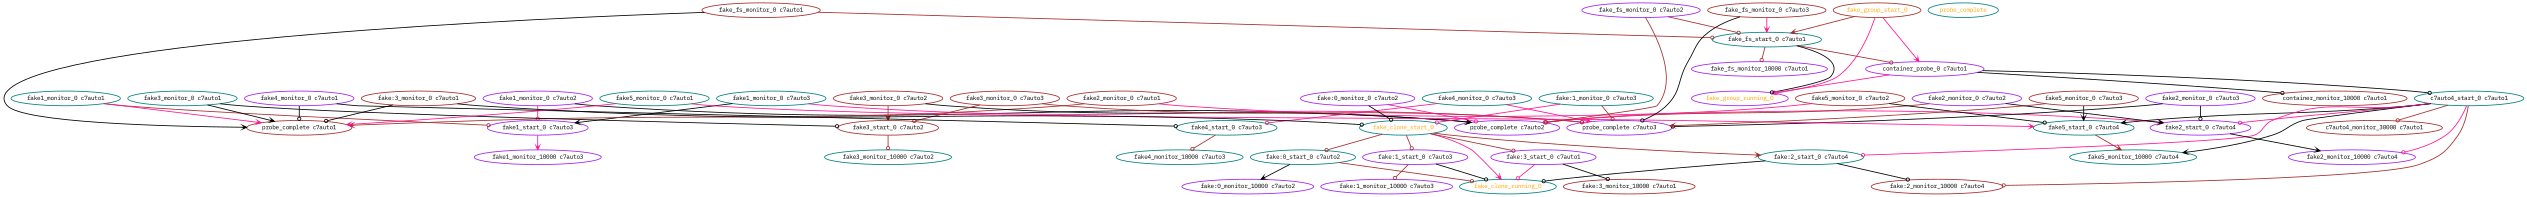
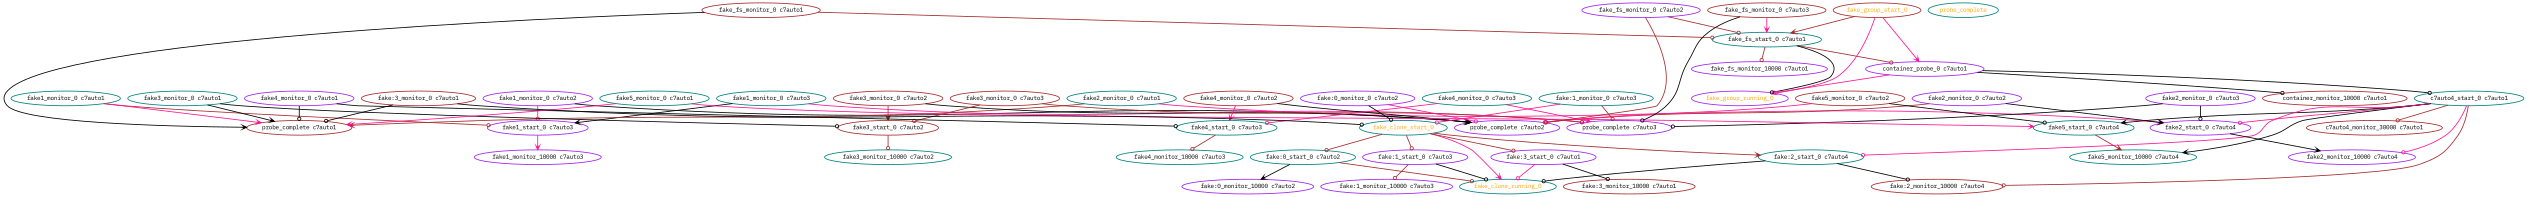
  digraph {
    fontname="IBM Plex Mono"
    node [color=teal fontcolor=black fontname="IBM Plex Mono" style=bold]
    edge [arrowhead=odot color=black fontname="IBM Plex Mono" style=bold]
    "c7auto4_monitor_30000 c7auto1" [color=brown]
    "c7auto4_start_0 c7auto1"
    "fake2_monitor_10000 c7auto4" [color=purple]
    "fake2_start_0 c7auto4" [color=purple]
    "fake5_monitor_10000 c7auto4"
    "fake5_start_0 c7auto4"
    "fake:2_monitor_10000 c7auto4" [color=brown]
    "fake:2_start_0 c7auto4"
    fake_clone_running_0 [fontcolor=orange]
    "container_monitor_10000 c7auto1" [color=brown]
    n11 [color=purple label="container_probe_0 c7auto1"]
    fake_group_running_0 [color=purple fontcolor=orange]
    "fake1_monitor_0 c7auto1"
    "fake1_start_0 c7auto3" [color=purple]
    "probe_complete c7auto1" [color=brown]
    "fake1_monitor_10000 c7auto3" [color=purple]
    "fake1_monitor_0 c7auto2" [color=purple]
    "probe_complete c7auto2" [color=purple]
    "fake1_monitor_0 c7auto3"
    "probe_complete c7auto3" [color=purple]
-   "fake2_monitor_0 c7auto1" [color=brown]
+   "fake2_monitor_0 c7auto1"
    "fake2_monitor_0 c7auto2" [color=purple]
    "fake2_monitor_0 c7auto3" [color=purple]
    "fake3_monitor_0 c7auto1"
    "fake3_start_0 c7auto2" [color=brown]
    "fake3_monitor_10000 c7auto2"
    "fake3_monitor_0 c7auto2" [color=brown]
    "fake3_monitor_0 c7auto3" [color=brown]
    "fake4_monitor_0 c7auto1" [color=purple]
    "fake4_start_0 c7auto3"
    "fake4_monitor_10000 c7auto3"
+   "fake4_monitor_0 c7auto2" [color=brown]
    "fake4_monitor_0 c7auto3"
    "fake5_monitor_0 c7auto1"
    "fake5_monitor_0 c7auto2" [color=brown]
-   "fake5_monitor_0 c7auto3" [color=brown]
    "fake:0_monitor_0 c7auto2" [color=purple]
    fake_clone_start_0 [fontcolor=orange]
    "fake:0_start_0 c7auto2"
    "fake:1_start_0 c7auto3" [color=purple]
    "fake:3_start_0 c7auto1" [color=purple]
    "fake:0_monitor_10000 c7auto2" [color=purple]
    "fake:1_monitor_10000 c7auto3" [color=purple]
    "fake:3_monitor_10000 c7auto1" [color=brown]
    "fake:1_monitor_0 c7auto3"
    "fake:3_monitor_0 c7auto1" [color=brown]
    "fake_fs_monitor_0 c7auto1" [color=brown]
    "fake_fs_start_0 c7auto1"
    "fake_fs_monitor_10000 c7auto1" [color=purple]
    "fake_fs_monitor_0 c7auto2" [color=purple]
    "fake_fs_monitor_0 c7auto3" [color=brown]
    fake_group_start_0 [color=brown fontcolor=orange]
    probe_complete [fontcolor=orange]
    "c7auto4_start_0 c7auto1" -> "c7auto4_monitor_30000 c7auto1" [color=brown]
    "c7auto4_start_0 c7auto1" -> "fake2_monitor_10000 c7auto4" [color=deeppink]
    "c7auto4_start_0 c7auto1" -> "fake2_start_0 c7auto4" [color=deeppink]
    "c7auto4_start_0 c7auto1" -> "fake5_monitor_10000 c7auto4" [arrowhead=vee]
    "c7auto4_start_0 c7auto1" -> "fake5_start_0 c7auto4" [arrowhead=vee]
    "c7auto4_start_0 c7auto1" -> "fake:2_monitor_10000 c7auto4" [color=brown]
    "c7auto4_start_0 c7auto1" -> "fake:2_start_0 c7auto4" [color=deeppink]
    "fake2_start_0 c7auto4" -> "fake2_monitor_10000 c7auto4" [arrowhead=vee]
    "fake5_start_0 c7auto4" -> "fake5_monitor_10000 c7auto4" [arrowhead=vee color=brown]
    "fake:2_start_0 c7auto4" -> "fake:2_monitor_10000 c7auto4"
    "fake:2_start_0 c7auto4" -> fake_clone_running_0
    n11 -> "c7auto4_start_0 c7auto1"
    n11 -> "container_monitor_10000 c7auto1"
    n11 -> fake_group_running_0 [color=deeppink]
    "fake1_monitor_0 c7auto1" -> "fake1_start_0 c7auto3" [color=brown]
    "fake1_monitor_0 c7auto1" -> "probe_complete c7auto1" [arrowhead=vee color=deeppink]
    "fake1_start_0 c7auto3" -> "fake1_monitor_10000 c7auto3" [arrowhead=vee color=deeppink]
    "fake1_monitor_0 c7auto2" -> "fake1_start_0 c7auto3" [color=deeppink]
    "fake1_monitor_0 c7auto2" -> "probe_complete c7auto2" [arrowhead=vee]
    "fake1_monitor_0 c7auto3" -> "fake1_start_0 c7auto3" [arrowhead=vee]
    "fake1_monitor_0 c7auto3" -> "probe_complete c7auto3" [color=deeppink]
    "fake2_monitor_0 c7auto1" -> "fake2_start_0 c7auto4" [arrowhead=vee color=deeppink]
    "fake2_monitor_0 c7auto1" -> "probe_complete c7auto1" [arrowhead=vee color=brown]
    "fake2_monitor_0 c7auto2" -> "fake2_start_0 c7auto4" [arrowhead=vee]
    "fake2_monitor_0 c7auto2" -> "probe_complete c7auto2" [color=brown]
    "fake2_monitor_0 c7auto3" -> "fake2_start_0 c7auto4"
    "fake2_monitor_0 c7auto3" -> "probe_complete c7auto3"
    "fake3_monitor_0 c7auto1" -> "probe_complete c7auto1" [arrowhead=vee]
    "fake3_monitor_0 c7auto1" -> "fake3_start_0 c7auto2"
    "fake3_start_0 c7auto2" -> "fake3_monitor_10000 c7auto2" [color=brown]
    "fake3_monitor_0 c7auto2" -> "probe_complete c7auto2" [arrowhead=vee]
    "fake3_monitor_0 c7auto2" -> "fake3_start_0 c7auto2" [arrowhead=vee color=brown]
    "fake3_monitor_0 c7auto3" -> "probe_complete c7auto3" [color=brown]
    "fake3_monitor_0 c7auto3" -> "fake3_start_0 c7auto2" [color=brown]
    "fake4_monitor_0 c7auto1" -> "probe_complete c7auto1"
    "fake4_monitor_0 c7auto1" -> "fake4_start_0 c7auto3"
    "fake4_start_0 c7auto3" -> "fake4_monitor_10000 c7auto3" [color=brown]
+   "fake4_monitor_0 c7auto2" -> "probe_complete c7auto2" [arrowhead=vee]
+   "fake4_monitor_0 c7auto2" -> "fake4_start_0 c7auto3" [arrowhead=vee color=deeppink]
    "fake4_monitor_0 c7auto3" -> "probe_complete c7auto3" [arrowhead=vee color=deeppink]
    "fake4_monitor_0 c7auto3" -> "fake4_start_0 c7auto3" [color=deeppink]
    "fake5_monitor_0 c7auto1" -> "fake5_start_0 c7auto4" [arrowhead=vee color=deeppink]
    "fake5_monitor_0 c7auto1" -> "probe_complete c7auto1" [arrowhead=vee color=deeppink]
    "fake5_monitor_0 c7auto2" -> "fake5_start_0 c7auto4"
    "fake5_monitor_0 c7auto2" -> "probe_complete c7auto2" [color=deeppink]
-   "fake5_monitor_0 c7auto3" -> "fake5_start_0 c7auto4" [arrowhead=vee]
-   "fake5_monitor_0 c7auto3" -> "probe_complete c7auto3" [arrowhead=vee color=brown]
    "fake:0_monitor_0 c7auto2" -> "probe_complete c7auto2" [color=deeppink]
    "fake:0_monitor_0 c7auto2" -> fake_clone_start_0
    fake_clone_start_0 -> "fake:2_start_0 c7auto4" [arrowhead=vee color=brown]
    fake_clone_start_0 -> fake_clone_running_0 [arrowhead=vee color=deeppink]
    fake_clone_start_0 -> "fake:0_start_0 c7auto2" [color=brown]
    fake_clone_start_0 -> "fake:1_start_0 c7auto3" [color=brown]
    fake_clone_start_0 -> "fake:3_start_0 c7auto1" [color=brown]
    "fake:0_start_0 c7auto2" -> fake_clone_running_0 [color=brown]
    "fake:0_start_0 c7auto2" -> "fake:0_monitor_10000 c7auto2" [arrowhead=vee]
    "fake:1_start_0 c7auto3" -> fake_clone_running_0
    "fake:1_start_0 c7auto3" -> "fake:1_monitor_10000 c7auto3" [color=brown]
    "fake:3_start_0 c7auto1" -> fake_clone_running_0 [color=deeppink]
    "fake:3_start_0 c7auto1" -> "fake:3_monitor_10000 c7auto1"
    "fake:1_monitor_0 c7auto3" -> "probe_complete c7auto3" [color=brown]
    "fake:1_monitor_0 c7auto3" -> fake_clone_start_0 [color=deeppink]
    "fake:3_monitor_0 c7auto1" -> "probe_complete c7auto1"
    "fake:3_monitor_0 c7auto1" -> fake_clone_start_0
    "fake_fs_monitor_0 c7auto1" -> "probe_complete c7auto1" [arrowhead=vee]
    "fake_fs_monitor_0 c7auto1" -> "fake_fs_start_0 c7auto1" [color=brown]
    "fake_fs_start_0 c7auto1" -> n11 [color=brown]
    "fake_fs_start_0 c7auto1" -> fake_group_running_0
    "fake_fs_start_0 c7auto1" -> "fake_fs_monitor_10000 c7auto1" [color=brown]
    "fake_fs_monitor_0 c7auto2" -> "probe_complete c7auto2" [color=brown]
    "fake_fs_monitor_0 c7auto2" -> "fake_fs_start_0 c7auto1" [color=brown]
    "fake_fs_monitor_0 c7auto3" -> "probe_complete c7auto3"
    "fake_fs_monitor_0 c7auto3" -> "fake_fs_start_0 c7auto1" [arrowhead=vee color=deeppink]
    fake_group_start_0 -> n11 [arrowhead=vee color=deeppink]
    fake_group_start_0 -> fake_group_running_0 [color=deeppink]
    fake_group_start_0 -> "fake_fs_start_0 c7auto1" [arrowhead=vee color=brown]
  }
